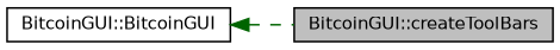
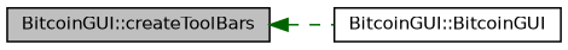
  digraph {
    rankdir=LR
    node [color=black fontname=Helvetica fontsize=10 shape=record style=filled]
    n1 [fillcolor=grey75 fontcolor=black height=0.2 label="BitcoinGUI::createToolBars" width=0.4]
    n2 [fillcolor=white height=0.2 label="BitcoinGUI::BitcoinGUI" width=0.4]
-   n2 -> n1 [color=darkgreen dir=back fontname=Helvetica fontsize=10 labelfontname=Helvetica labelfontsize=10 style=dashed]
+   n1 -> n2 [color=darkgreen dir=back fontname=Helvetica fontsize=10 labelfontname=Helvetica labelfontsize=10 style=dashed]
  }
